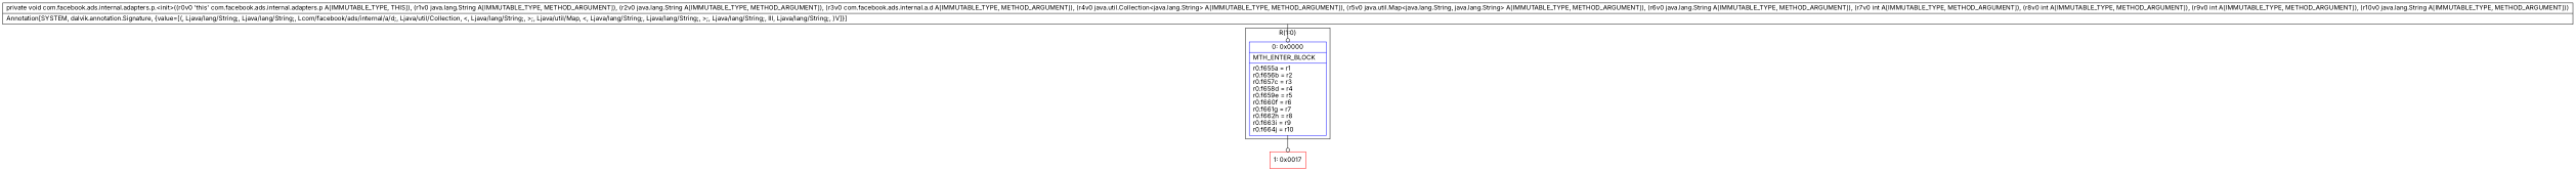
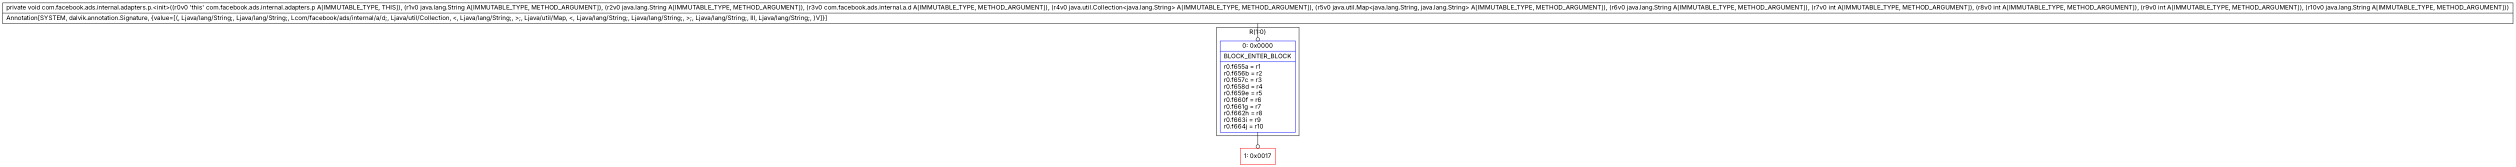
  digraph {
    fontname=Inter
    node [shape=record fontname=Inter]
    edge [color=black arrowhead=odot fontname=Inter]
-   n1 [color=blue label="{0\:\ 0x0000|MTH_ENTER_BLOCK\l|r0.f655a = r1\lr0.f656b = r2\lr0.f657c = r3\lr0.f658d = r4\lr0.f659e = r5\lr0.f660f = r6\lr0.f661g = r7\lr0.f662h = r8\lr0.f663i = r9\lr0.f664j = r10\l}"]
+   n1 [color=blue label="{0\:\ 0x0000|BLOCK_ENTER_BLOCK\l|r0.f655a = r1\lr0.f656b = r2\lr0.f657c = r3\lr0.f658d = r4\lr0.f659e = r5\lr0.f660f = r6\lr0.f661g = r7\lr0.f662h = r8\lr0.f663i = r9\lr0.f664j = r10\l}"]
    n2 [color=red label="{1\:\ 0x0017}"]
    n3 [label="{private void com.facebook.ads.internal.adapters.p.\<init\>((r0v0 'this' com.facebook.ads.internal.adapters.p A[IMMUTABLE_TYPE, THIS]), (r1v0 java.lang.String A[IMMUTABLE_TYPE, METHOD_ARGUMENT]), (r2v0 java.lang.String A[IMMUTABLE_TYPE, METHOD_ARGUMENT]), (r3v0 com.facebook.ads.internal.a.d A[IMMUTABLE_TYPE, METHOD_ARGUMENT]), (r4v0 java.util.Collection\<java.lang.String\> A[IMMUTABLE_TYPE, METHOD_ARGUMENT]), (r5v0 java.util.Map\<java.lang.String, java.lang.String\> A[IMMUTABLE_TYPE, METHOD_ARGUMENT]), (r6v0 java.lang.String A[IMMUTABLE_TYPE, METHOD_ARGUMENT]), (r7v0 int A[IMMUTABLE_TYPE, METHOD_ARGUMENT]), (r8v0 int A[IMMUTABLE_TYPE, METHOD_ARGUMENT]), (r9v0 int A[IMMUTABLE_TYPE, METHOD_ARGUMENT]), (r10v0 java.lang.String A[IMMUTABLE_TYPE, METHOD_ARGUMENT]))  | Annotation[SYSTEM, dalvik.annotation.Signature, \{value=[(, Ljava\/lang\/String;, Ljava\/lang\/String;, Lcom\/facebook\/ads\/internal\/a\/d;, Ljava\/util\/Collection, \<, Ljava\/lang\/String;, \>;, Ljava\/util\/Map, \<, Ljava\/lang\/String;, Ljava\/lang\/String;, \>;, Ljava\/lang\/String;, III, Ljava\/lang\/String;, )V]\}]\l}"]
    subgraph cluster_1 {
      label="R(1:0)"
      n1
    }
    n1 -> n2
    n3 -> n1
  }
